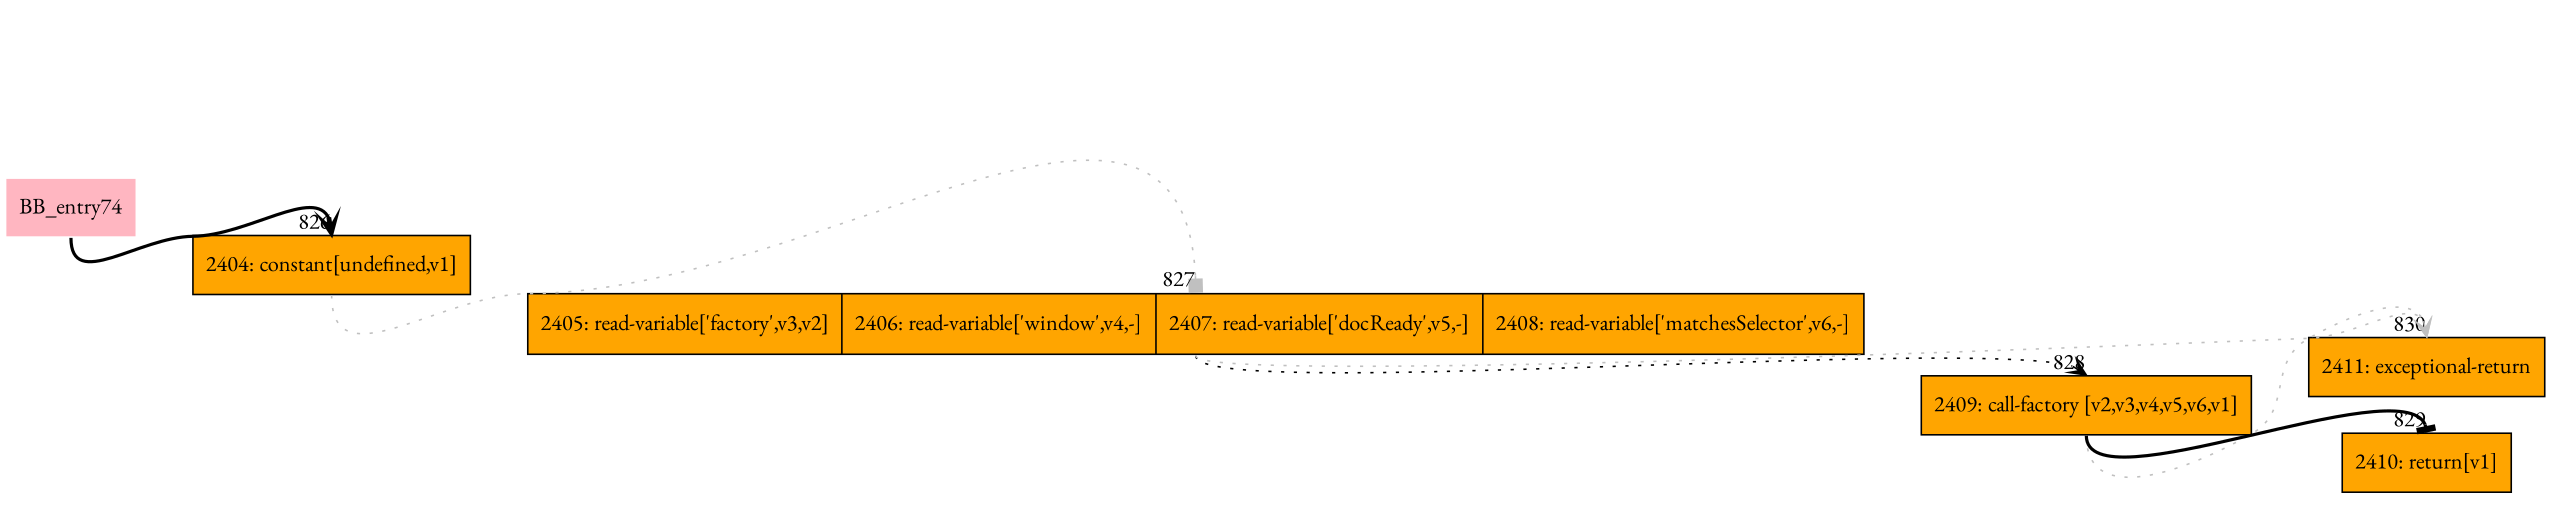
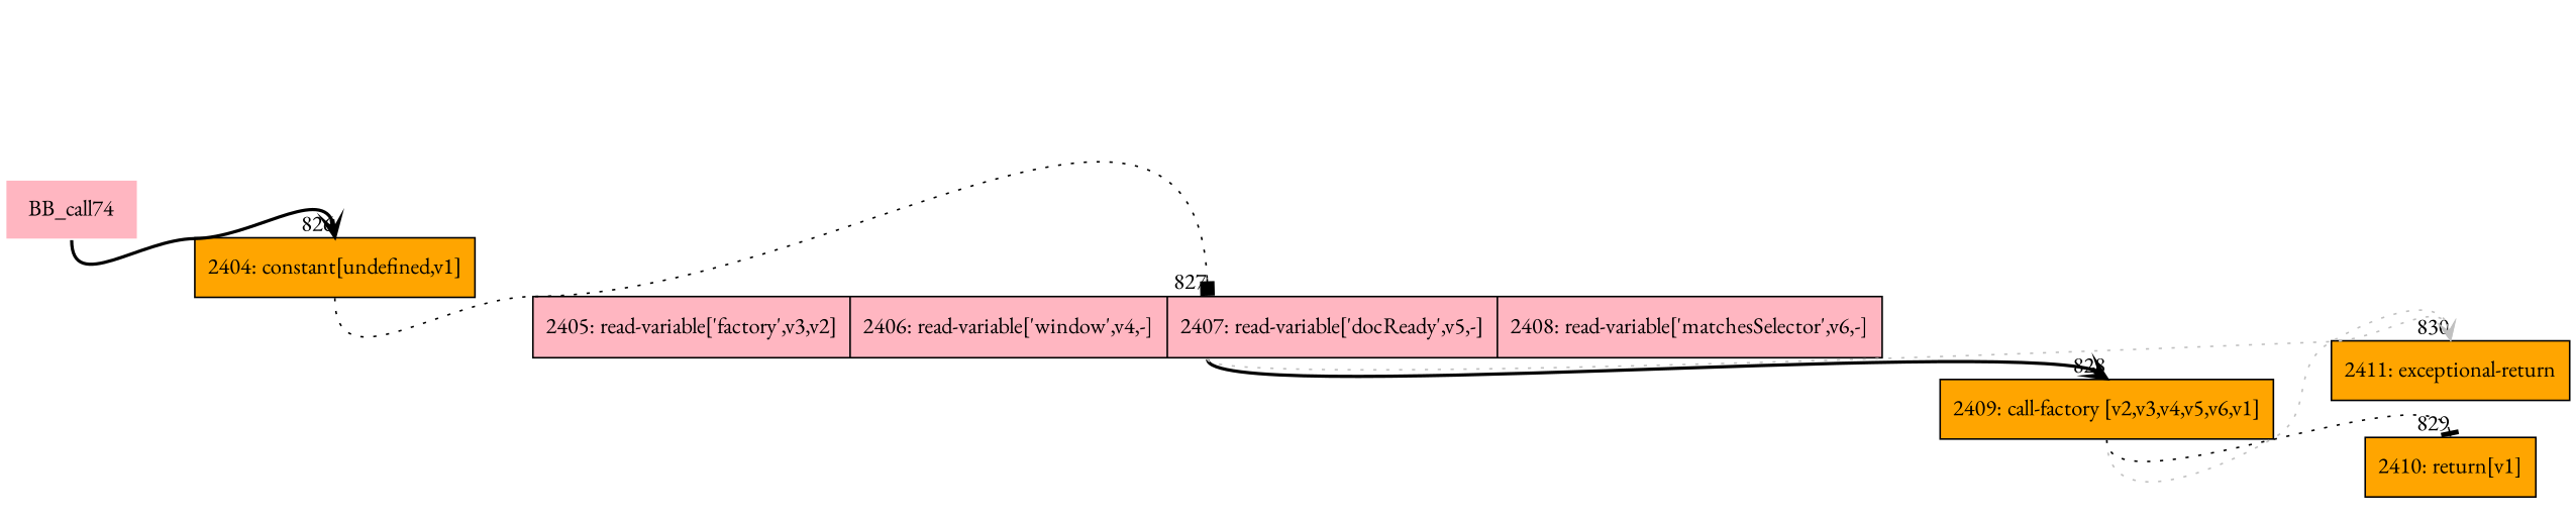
  digraph {
    fontname="EB Garamond"
    rankdir=LR
    node [fillcolor=orange fontname="EB Garamond" shape=record style=filled]
    edge [arrowhead=vee fontname="EB Garamond" headport=n style=dotted tailport=s]
-   BB_entry74 [fillcolor=lightpink shape=none]
+   BB_entry74 [fillcolor=lightpink shape=none label=BB_call74]
    n2 [label="{2404: constant[undefined,v1]}"]
-   n3 [label="{2405: read-variable['factory',v3,v2]|2406: read-variable['window',v4,-]|2407: read-variable['docReady',v5,-]|2408: read-variable['matchesSelector',v6,-]}"]
+   n3 [fillcolor=lightpink label="{2405: read-variable['factory',v3,v2]|2406: read-variable['window',v4,-]|2407: read-variable['docReady',v5,-]|2408: read-variable['matchesSelector',v6,-]}"]
    n4 [label="{2409: call-factory [v2,v3,v4,v5,v6,v1]}"]
    n5 [label="{2411: exceptional-return}"]
    n6 [label="{2410: return[v1]}"]
    BB_entry74 -> n2 [headlabel="    826" style=bold]
-   n2 -> n3 [arrowhead=box headlabel="      827" color=gray]
-   n3 -> n4 [headlabel="      828"]
+   n2 -> n3 [arrowhead=box headlabel="      827"]
+   n3 -> n4 [headlabel="      828" style=bold]
    n3 -> n5 [color=gray headlabel="      830"]
    n4 -> n5 [color=gray]
-   n4 -> n6 [arrowhead=tee headlabel="      829" style=bold]
+   n4 -> n6 [arrowhead=tee headlabel="      829"]
  }
